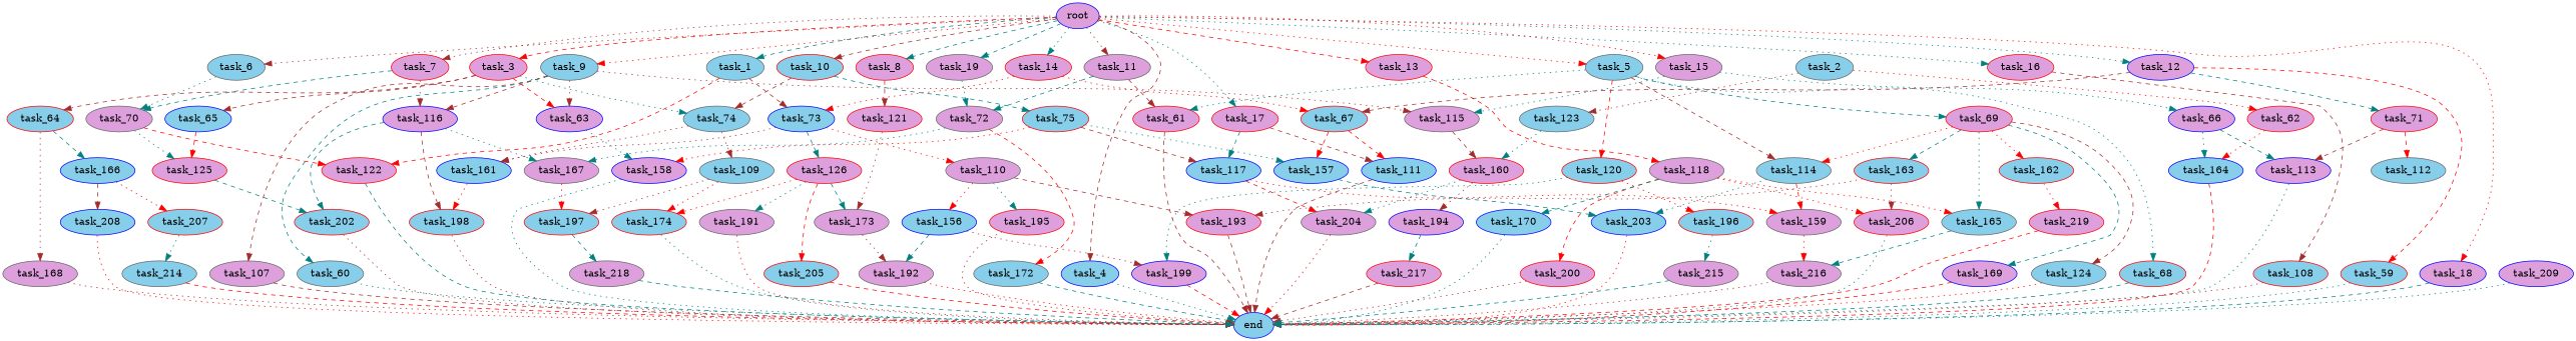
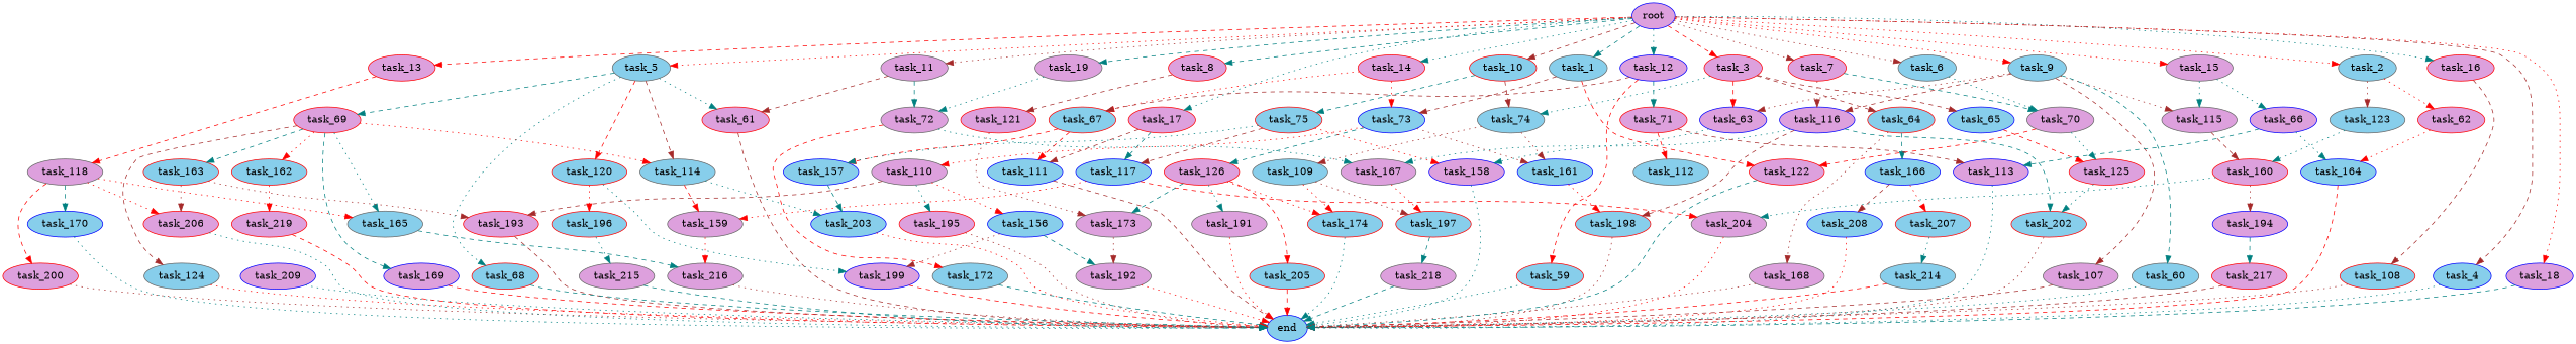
  digraph {
    node [color=red fillcolor=plum style=filled]
    edge [color=teal style=dotted]
    end [color=blue fillcolor=skyblue]
    task_200
    task_11 [color=gray40]
    task_61
    task_72 [color=gray40]
    task_172 [color=gray40 fillcolor=skyblue]
    task_167 [color=gray40]
    task_209 [color=blue]
    task_195
    task_64 [fillcolor=skyblue]
    task_166 [color=blue fillcolor=skyblue]
    task_168 [color=gray40]
    task_207 [fillcolor=skyblue]
    task_208 [color=blue fillcolor=skyblue]
    task_117 [color=blue fillcolor=skyblue]
    task_17
    task_111 [color=blue fillcolor=skyblue]
    task_204 [color=gray40]
    task_159 [color=gray40]
    task_219
    task_202 [fillcolor=skyblue]
    task_217
    task_174 [fillcolor=skyblue]
    task_126
    task_205 [fillcolor=skyblue]
    task_173 [color=gray40]
    task_191 [color=gray40]
    task_192 [color=gray40]
    task_165 [color=gray40 fillcolor=skyblue]
    task_69
    task_169 [color=blue]
    task_124 [color=gray40 fillcolor=skyblue]
    task_114 [color=gray40 fillcolor=skyblue]
    task_163 [fillcolor=skyblue]
    task_162 [fillcolor=skyblue]
    task_216 [color=gray40]
    task_203 [color=blue fillcolor=skyblue]
    task_206
    task_193
    task_113 [color=blue]
    task_199 [color=blue]
    task_73 [color=blue fillcolor=skyblue]
    task_161 [color=blue fillcolor=skyblue]
    task_110 [color=gray40]
    task_198 [fillcolor=skyblue]
    task_156 [color=blue fillcolor=skyblue]
    task_59 [fillcolor=skyblue]
    task_197 [fillcolor=skyblue]
    task_218 [color=gray40]
    task_70 [color=gray40]
    task_7
    task_116 [color=blue]
    task_125
    task_122
    task_109 [color=gray40 fillcolor=skyblue]
    task_67 [fillcolor=skyblue]
    task_157 [color=blue fillcolor=skyblue]
    task_158 [color=blue]
    task_214 [color=gray40 fillcolor=skyblue]
    task_115 [color=gray40]
    task_160
    task_194 [color=blue]
    task_75 [fillcolor=skyblue]
    task_63 [color=blue]
    task_107 [color=gray40]
    task_196 [fillcolor=skyblue]
    task_215 [color=gray40]
    task_121
    task_112 [color=gray40 fillcolor=skyblue]
    task_3
    task_65 [color=blue fillcolor=skyblue]
    task_74 [color=gray40 fillcolor=skyblue]
    task_170 [color=blue fillcolor=skyblue]
    task_14
    task_164 [color=blue fillcolor=skyblue]
    task_62
    task_108 [fillcolor=skyblue]
    task_9 [color=gray40 fillcolor=skyblue]
    task_60 [color=gray40 fillcolor=skyblue]
    task_8
    root [color=blue]
    task_4 [color=blue fillcolor=skyblue]
    task_13
    task_19 [color=gray40]
    task_5 [color=gray40 fillcolor=skyblue]
    task_6 [color=gray40 fillcolor=skyblue]
    task_16
    task_15 [color=gray40]
    task_10 [fillcolor=skyblue]
    task_1 [color=gray40 fillcolor=skyblue]
    task_2 [color=gray40 fillcolor=skyblue]
    task_12 [color=blue]
    task_18 [color=blue]
    task_118 [color=gray40]
    task_120 [fillcolor=skyblue]
    task_68 [fillcolor=skyblue]
    task_66 [color=blue]
    task_123 [color=gray40 fillcolor=skyblue]
    task_71
    task_200 -> end [color=brown]
    task_11 -> task_61 [color=brown style=dashed]
    task_11 -> task_72 [style=dashed]
    task_61 -> end [color=brown style=dashed]
    task_72 -> task_172 [color=red style=dashed]
    task_72 -> task_167
    task_172 -> end [style=dashed]
    task_167 -> task_197 [color=red]
    task_209 -> end
    task_195 -> end [color=brown]
    task_64 -> task_166 [style=dashed]
    task_64 -> task_168 [color=brown]
    task_166 -> task_207 [color=red]
    task_166 -> task_208 [color=brown style=dashed]
    task_168 -> end [color=brown]
    task_207 -> task_214
    task_208 -> end [color=red]
    task_117 -> task_204 [color=red style=dashed]
    task_117 -> task_159 [color=red]
    task_17 -> task_117 [style=dashed]
    task_17 -> task_111 [color=brown style=dashed]
    task_111 -> end [color=brown style=dashed]
    task_204 -> end [color=red]
    task_159 -> task_216 [color=red]
    task_219 -> end [color=red style=dashed]
    task_202 -> end [color=brown]
    task_217 -> end [color=brown style=dashed]
    task_174 -> end
    task_126 -> task_174 [color=red]
    task_126 -> task_205 [color=red style=dashed]
    task_126 -> task_173 [style=dashed]
    task_126 -> task_191
    task_205 -> end [color=red style=dashed]
    task_173 -> task_192 [color=brown]
    task_191 -> end [color=red]
    task_192 -> end [color=red]
    task_165 -> task_216 [style=dashed]
    task_69 -> task_165
    task_69 -> task_169 [style=dashed]
    task_69 -> task_124 [color=brown style=dashed]
    task_69 -> task_114 [color=red]
    task_69 -> task_163 [style=dashed]
    task_69 -> task_162 [color=red]
    task_169 -> end [color=red style=dashed]
    task_124 -> end [color=red]
    task_114 -> task_159 [color=red style=dashed]
    task_114 -> task_203
    task_163 -> task_206 [color=brown]
    task_163 -> task_193 [color=brown]
    task_162 -> task_219 [color=red]
    task_216 -> end [color=brown]
    task_203 -> end [color=red]
    task_206 -> end
    task_193 -> end [color=brown style=dashed]
    task_113 -> end
    task_199 -> end [color=red style=dashed]
    task_73 -> task_126 [style=dashed]
    task_73 -> task_161 [color=brown]
    task_73 -> task_110 [color=red]
    task_161 -> task_198 [color=red]
    task_110 -> task_195
    task_110 -> task_193 [color=brown style=dashed]
    task_110 -> task_156 [color=red]
    task_198 -> end [color=brown]
    task_156 -> task_192 [style=dashed]
    task_156 -> task_199 [color=brown]
    task_59 -> end
    task_197 -> task_218 [style=dashed]
    task_218 -> end [style=dashed]
    task_70 -> task_125
    task_70 -> task_122 [color=red style=dashed]
    task_7 -> task_70 [style=dashed]
    task_7 -> task_116 [color=brown]
    task_116 -> task_167
    task_116 -> task_202 [style=dashed]
    task_116 -> task_198 [color=brown style=dashed]
-   task_125 -> task_202 [style=dashed]
+   task_125 -> task_202
    task_122 -> end [style=dashed]
    task_109 -> task_174 [color=red]
    task_109 -> task_197 [color=brown]
    task_67 -> task_111 [color=red style=dashed]
    task_67 -> task_157 [color=red style=dashed]
    task_157 -> task_203 [style=dashed]
    task_158 -> end
    task_214 -> end [color=red style=dashed]
    task_115 -> task_160 [color=brown style=dashed]
    task_160 -> task_204
    task_160 -> task_194 [color=brown]
    task_194 -> task_217 [style=dashed]
    task_75 -> task_117 [color=brown style=dashed]
    task_75 -> task_157
    task_75 -> task_158 [color=red]
    task_63 -> task_158
    task_107 -> end [color=brown style=dashed]
    task_196 -> task_215
    task_215 -> end [style=dashed]
    task_121 -> task_173 [color=brown]
    task_3 -> task_64 [color=brown style=dashed]
    task_3 -> task_63 [color=red style=dashed]
    task_3 -> task_65 [color=brown style=dashed]
    task_3 -> task_74
    task_65 -> task_125 [color=red style=dashed]
    task_74 -> task_161 [color=brown]
    task_74 -> task_109 [color=brown]
    task_170 -> end
    task_14 -> task_73 [color=red]
    task_14 -> task_67 [color=red]
    task_164 -> end [color=red style=dashed]
    task_62 -> task_164 [color=red]
    task_108 -> end [color=brown]
    task_9 -> task_116 [color=brown style=dashed]
    task_9 -> task_115 [color=brown]
    task_9 -> task_63 [color=brown]
    task_9 -> task_107 [color=brown style=dashed]
    task_9 -> task_60 [style=dashed]
    task_60 -> end
    task_8 -> task_121 [color=brown style=dashed]
    root -> task_11 [color=brown]
    root -> task_17
    root -> task_7 [color=brown]
    root -> task_3 [color=red style=dashed]
    root -> task_14
    root -> task_9 [color=red]
    root -> task_8 [style=dashed]
    root -> task_4 [color=brown style=dashed]
    root -> task_13 [color=red style=dashed]
    root -> task_19 [style=dashed]
    root -> task_5 [color=red]
    root -> task_6 [color=brown]
    root -> task_16
    root -> task_15 [color=red]
    root -> task_10 [color=brown style=dashed]
    root -> task_1 [style=dashed]
+   root -> task_2 [color=red]
    root -> task_12
    root -> task_18 [color=red]
    task_4 -> end
    task_13 -> task_118 [color=red style=dashed]
    task_19 -> task_72
    task_5 -> task_61
    task_5 -> task_69 [style=dashed]
    task_5 -> task_114 [color=brown style=dashed]
    task_5 -> task_120 [color=red style=dashed]
    task_5 -> task_68
    task_6 -> task_70
    task_16 -> task_108 [color=brown style=dashed]
    task_15 -> task_115
    task_15 -> task_66
    task_10 -> task_75 [style=dashed]
    task_10 -> task_74 [color=brown style=dashed]
    task_1 -> task_73 [color=brown style=dashed]
    task_1 -> task_122 [color=red style=dashed]
    task_2 -> task_62 [color=red]
    task_2 -> task_123 [color=brown]
    task_12 -> task_59 [color=red style=dashed]
    task_12 -> task_67 [color=brown style=dashed]
    task_12 -> task_71 [style=dashed]
    task_18 -> end [style=dashed]
    task_118 -> task_200 [color=red style=dashed]
    task_118 -> task_165 [color=red]
    task_118 -> task_206 [color=red]
    task_118 -> task_170 [style=dashed]
    task_120 -> task_199
    task_120 -> task_196 [color=red]
    task_68 -> end [style=dashed]
    task_66 -> task_113 [style=dashed]
    task_66 -> task_164
    task_123 -> task_160
    task_71 -> task_113 [color=brown style=dashed]
    task_71 -> task_112 [color=red style=dashed]
  }
